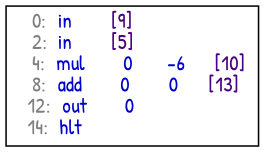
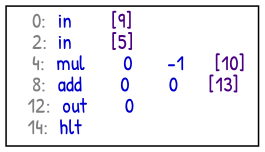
  strict digraph {
    fontname="Patrick Hand"
-   n1 [fontname="Patrick Hand" label=<<font color="blue4"><font color="gray50">   0:</font>  <font color="blue3">in  </font> <font color="indigo">     [9]</font></font><br align="left"/><font color="blue4"><font color="gray50">   2:</font>  <font color="blue3">in  </font> <font color="indigo">     [5]</font></font><br align="left"/><font color="blue4"><font color="gray50">   4:</font>  <font color="blue3">mul </font> <font color="blue3">      0 </font> <font color="blue3">     -6 </font> <font color="indigo">    [10]</font></font><br align="left"/><font color="blue4"><font color="gray50">   8:</font>  <font color="blue3">add </font> <font color="blue3">      0 </font> <font color="blue3">      0 </font> <font color="indigo">    [13]</font></font><br align="left"/><font color="blue4"><font color="gray50">  12:</font>  <font color="blue3">out </font> <font color="blue3">      0 </font></font><br align="left"/><font color="blue4"><font color="gray50">  14:</font>  <font color="blue3">hlt </font></font><br align="left"/>> shape=box]
+   n1 [fontname="Patrick Hand" label=<<font color="blue4"><font color="gray50">   0:</font>  <font color="blue3">in  </font> <font color="indigo">     [9]</font></font><br align="left"/><font color="blue4"><font color="gray50">   2:</font>  <font color="blue3">in  </font> <font color="indigo">     [5]</font></font><br align="left"/><font color="blue4"><font color="gray50">   4:</font>  <font color="blue3">mul </font> <font color="blue3">      0 </font> <font color="blue3">     -1 </font> <font color="indigo">    [10]</font></font><br align="left"/><font color="blue4"><font color="gray50">   8:</font>  <font color="blue3">add </font> <font color="blue3">      0 </font> <font color="blue3">      0 </font> <font color="indigo">    [13]</font></font><br align="left"/><font color="blue4"><font color="gray50">  12:</font>  <font color="blue3">out </font> <font color="blue3">      0 </font></font><br align="left"/><font color="blue4"><font color="gray50">  14:</font>  <font color="blue3">hlt </font></font><br align="left"/>> shape=box]
  }
